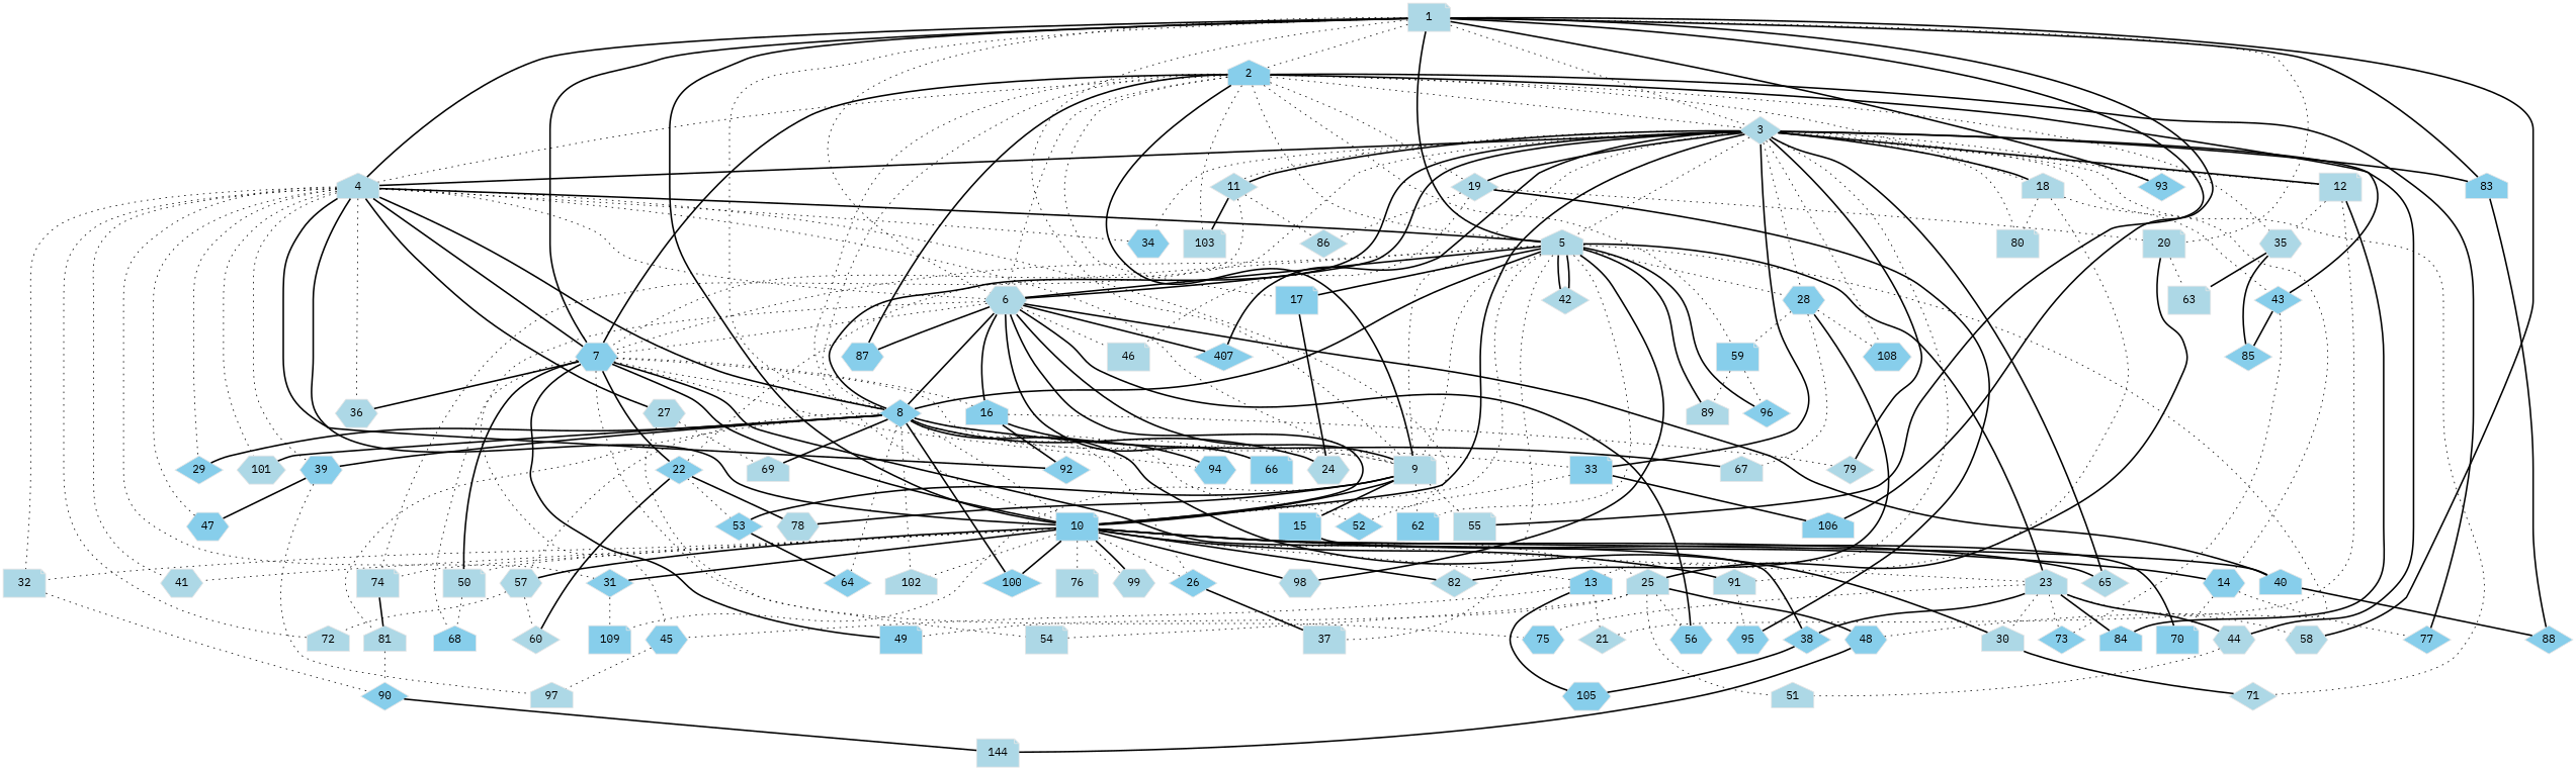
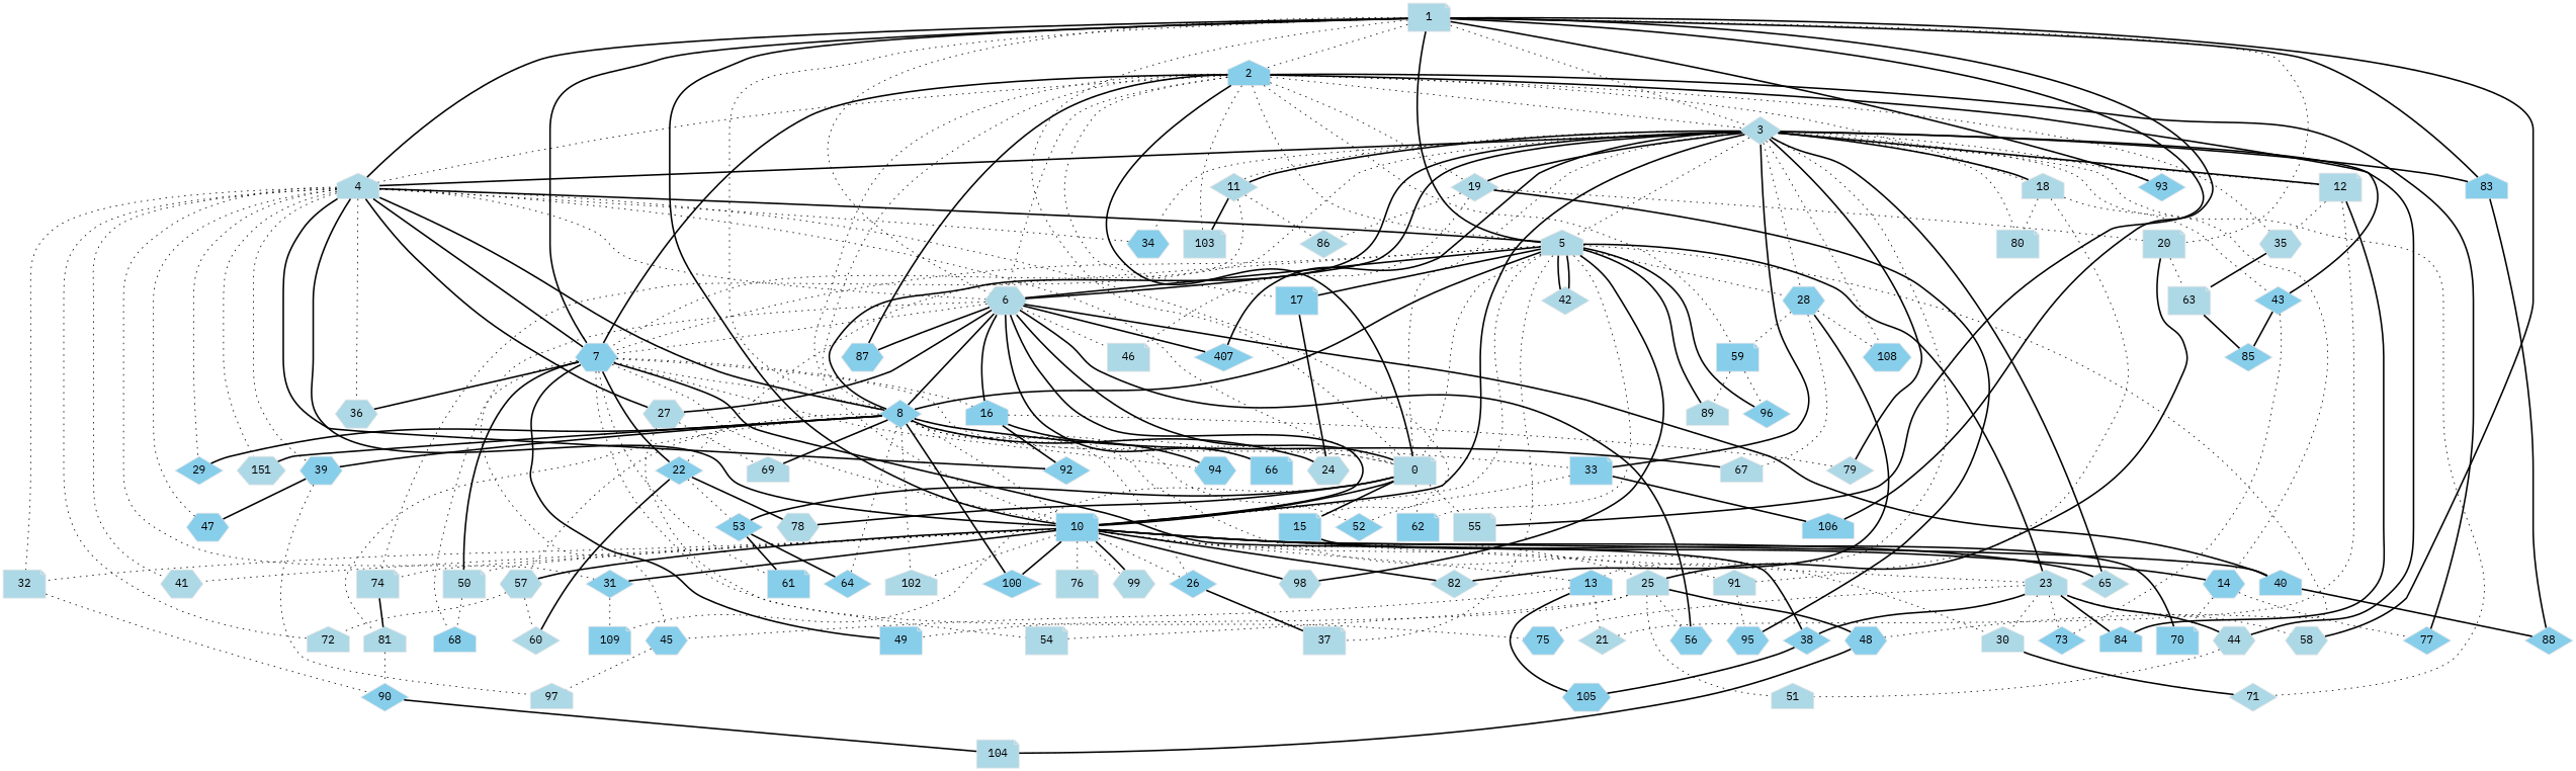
  graph {
    fontname="IBM Plex Mono"
    node [color=gray90 fillcolor=lightblue fontname="IBM Plex Mono" shape=diamond style=filled]
    edge [fontname="IBM Plex Mono" style=dotted]
    1 [shape=note]
    2 [fillcolor=skyblue shape=house]
    3
    4 [shape=house]
    5 [shape=house]
    6 [shape=hexagon]
    7 [fillcolor=skyblue shape=hexagon]
    8 [fillcolor=skyblue]
-   9 [shape=note]
+   9 [shape=note label=0]
    10 [fillcolor=skyblue shape=note]
    20 [shape=note]
    55 [shape=note]
    58 [shape=hexagon]
    83 [fillcolor=skyblue shape=house]
    93 [fillcolor=skyblue]
    106 [fillcolor=skyblue shape=house]
    17 [fillcolor=skyblue shape=note]
    18 [shape=house]
    19
    35 [shape=hexagon]
    43 [fillcolor=skyblue]
    59 [fillcolor=skyblue shape=note]
    77 [fillcolor=skyblue]
    87 [fillcolor=skyblue shape=hexagon]
    103 [shape=note]
    11
    12 [shape=note]
    13 [fillcolor=skyblue shape=house]
    14 [fillcolor=skyblue shape=hexagon]
    28 [fillcolor=skyblue shape=hexagon]
    33 [fillcolor=skyblue shape=note]
    34 [fillcolor=skyblue shape=hexagon]
    44 [shape=hexagon]
    65
    71
    79
    80 [shape=note]
    n38 [fillcolor=skyblue label=407]
    108 [fillcolor=skyblue shape=hexagon]
    15 [fillcolor=skyblue shape=note]
    27 [shape=hexagon]
    29 [fillcolor=skyblue]
    31 [fillcolor=skyblue]
    32 [shape=note]
    36 [shape=hexagon]
    39 [fillcolor=skyblue shape=hexagon]
    41 [shape=hexagon]
    47 [fillcolor=skyblue shape=hexagon]
    72 [shape=house]
    92 [fillcolor=skyblue]
-   101 [shape=hexagon]
+   101 [shape=hexagon label=151]
    22 [fillcolor=skyblue]
    23 [shape=house]
    37 [shape=note]
    42
    48 [fillcolor=skyblue shape=hexagon]
    62 [fillcolor=skyblue shape=note]
    89 [shape=house]
    96 [fillcolor=skyblue]
    98 [shape=hexagon]
    16 [fillcolor=skyblue shape=house]
    40 [fillcolor=skyblue shape=house]
    45 [fillcolor=skyblue shape=hexagon]
    46 [shape=note]
    56 [fillcolor=skyblue shape=hexagon]
    66 [fillcolor=skyblue shape=note]
    38 [fillcolor=skyblue]
    49 [fillcolor=skyblue shape=note]
    50 [shape=note]
+   61 [fillcolor=skyblue shape=note]
    68 [fillcolor=skyblue shape=house]
    75 [fillcolor=skyblue shape=hexagon]
    94 [fillcolor=skyblue shape=hexagon]
    24 [shape=hexagon]
    26 [fillcolor=skyblue]
    30 [shape=house]
    52 [fillcolor=skyblue]
    57 [shape=hexagon]
    64 [fillcolor=skyblue]
    67 [shape=house]
    69 [shape=house]
    81 [shape=house]
    100 [fillcolor=skyblue]
    102 [shape=house]
    53 [fillcolor=skyblue]
    78 [shape=hexagon]
    109 [fillcolor=skyblue shape=note]
    25 [shape=house]
    74 [shape=note]
    76 [shape=note]
    82
    91 [shape=house]
    99 [shape=hexagon]
    63 [shape=note]
    88 [fillcolor=skyblue]
    86
    95 [fillcolor=skyblue shape=hexagon]
    85 [fillcolor=skyblue]
    73 [fillcolor=skyblue]
    21
    84 [fillcolor=skyblue shape=house]
    105 [fillcolor=skyblue shape=hexagon]
    70 [fillcolor=skyblue shape=note]
    51 [shape=house]
    54 [shape=note]
    90 [fillcolor=skyblue]
    97 [shape=house]
    60
-   104 [shape=note label=144]
+   104 [shape=note]
    1 -- 2
    1 -- 3
    1 -- 4 [style=bold]
    1 -- 5 [style=bold]
    1 -- 6
    1 -- 7 [style=bold]
    1 -- 8
    1 -- 9
    1 -- 10 [style=bold]
    1 -- 20
    1 -- 55 [style=bold]
    1 -- 58 [style=bold]
    1 -- 83 [style=bold]
    1 -- 93 [style=bold]
    1 -- 106 [style=bold]
    2 -- 3
    2 -- 4
    2 -- 5
    2 -- 6
    2 -- 7 [style=bold]
    2 -- 8
    2 -- 9 [style=bold]
    2 -- 10
    2 -- 17
    2 -- 18
    2 -- 19
    2 -- 35
    2 -- 43 [style=bold]
    2 -- 59
    2 -- 77 [style=bold]
    2 -- 87 [style=bold]
    2 -- 103
    3 -- 4 [style=bold]
    3 -- 5
    3 -- 6 [style=bold]
    3 -- 7
    3 -- 8 [style=bold]
    3 -- 9
    3 -- 10 [style=bold]
    3 -- 83 [style=bold]
    3 -- 93
    3 -- 18 [style=bold]
    3 -- 19 [style=bold]
    3 -- 11
    3 -- 11 [style=bold]
    3 -- 12
    3 -- 12 [style=bold]
    3 -- 13
    3 -- 14
    3 -- 28
    3 -- 33 [style=bold]
    3 -- 34
    3 -- 44 [style=bold]
    3 -- 65 [style=bold]
    3 -- 71
    3 -- 79 [style=bold]
    3 -- 80
    3 -- n38 [style=bold]
    3 -- 108
    4 -- 5 [style=bold]
    4 -- 6
    4 -- 7 [style=bold]
    4 -- 8 [style=bold]
    4 -- 9
    4 -- 10 [style=bold]
    4 -- 34
    4 -- 15
    4 -- 27 [style=bold]
    4 -- 29
    4 -- 31
    4 -- 32
    4 -- 36
    4 -- 39
    4 -- 41
    4 -- 47
    4 -- 72
    4 -- 92 [style=bold]
    4 -- 101
    5 -- 6 [style=bold]
    5 -- 7
    5 -- 8 [style=bold]
    5 -- 9
    5 -- 10
    5 -- 17 [style=bold]
    5 -- 28
    5 -- 22
    5 -- 23 [style=bold]
    5 -- 37
    5 -- 42 [style=bold]
    5 -- 42 [style=bold]
    5 -- 48
    5 -- 62
    5 -- 89 [style=bold]
    5 -- 96 [style=bold]
    5 -- 98 [style=bold]
    6 -- 7
    6 -- 8 [style=bold]
    6 -- 9 [style=bold]
    6 -- 10 [style=bold]
    6 -- 87 [style=bold]
    6 -- n38 [style=bold]
+   6 -- 27 [style=bold]
    6 -- 16 [style=bold]
    6 -- 40 [style=bold]
    6 -- 45
    6 -- 46
    6 -- 56 [style=bold]
    6 -- 66 [style=bold]
    7 -- 8
    7 -- 9
-   7 -- 10 [style=bold]
+   7 -- 10
    7 -- 36 [style=bold]
    7 -- 22 [style=bold]
    7 -- 16
    7 -- 38 [style=bold]
    7 -- 49 [style=bold]
    7 -- 50 [style=bold]
+   7 -- 61
    7 -- 68
    7 -- 75
    7 -- 94
    8 -- 9
    8 -- 10
    8 -- 33
    8 -- 29 [style=bold]
    8 -- 39 [style=bold]
    8 -- 101 [style=bold]
    8 -- 66
    8 -- 24 [style=bold]
    8 -- 26
-   8 -- 30 [style=bold]
+   8 -- 30
    8 -- 52
    8 -- 57
    8 -- 64
    8 -- 67 [style=bold]
    8 -- 69 [style=bold]
    8 -- 81
    8 -- 100 [style=bold]
    8 -- 102
    9 -- 10 [style=bold]
    9 -- 55
    9 -- 15 [style=bold]
    9 -- 62
    9 -- 53 [style=bold]
    9 -- 78 [style=bold]
    9 -- 109
    10 -- 13
    10 -- 14 [style=bold]
    10 -- 65 [style=bold]
    10 -- 31 [style=bold]
    10 -- 32
    10 -- 41
    10 -- 23
    10 -- 98 [style=bold]
    10 -- 40 [style=bold]
    10 -- 50
    10 -- 26
    10 -- 57 [style=bold]
    10 -- 100 [style=bold]
    10 -- 102
    10 -- 25
    10 -- 74
    10 -- 76
    10 -- 82 [style=bold]
-   10 -- 91 [style=bold]
+   10 -- 91
    10 -- 99
    10 -- 99 [style=bold]
    20 -- 25 [style=bold]
    20 -- 63
    83 -- 88 [style=bold]
    17 -- 24 [style=bold]
    18 -- 43
    18 -- 80
    18 -- 91
    19 -- 20
    19 -- 46
    19 -- 86
    19 -- 95 [style=bold]
    35 -- 63 [style=bold]
-   35 -- 85 [style=bold]
+   63 -- 85 [style=bold]
    43 -- 85 [style=bold]
    43 -- 73
    59 -- 89
    59 -- 96
    11 -- 103 [style=bold]
    11 -- 74
    11 -- 86
    12 -- 35
    12 -- 21
    12 -- 84 [style=bold]
    13 -- 45
    13 -- 21
    13 -- 105 [style=bold]
    14 -- 77
    14 -- 70
    28 -- 59
    28 -- 108
    28 -- 67
    28 -- 82 [style=bold]
    33 -- 106 [style=bold]
    33 -- 52
    44 -- 51
    15 -- 70 [style=bold]
    27 -- 69
    27 -- 54
    31 -- 109
    32 -- 90
    39 -- 47 [style=bold]
    39 -- 97
    22 -- 53
    22 -- 78 [style=bold]
    22 -- 60 [style=bold]
    23 -- 58
    23 -- 44 [style=bold]
    23 -- 38 [style=bold]
    23 -- 75
    23 -- 30
    23 -- 73
    23 -- 84 [style=bold]
    48 -- 104 [style=bold]
    16 -- 79
    16 -- 92 [style=bold]
    16 -- 94 [style=bold]
    40 -- 88 [style=bold]
    45 -- 97
    38 -- 105 [style=bold]
    50 -- 68
    26 -- 37 [style=bold]
    30 -- 71 [style=bold]
    57 -- 72
    57 -- 60
    81 -- 90
+   53 -- 61 [style=bold]
    53 -- 64 [style=bold]
    25 -- 48 [style=bold]
    25 -- 56
    25 -- 49
    25 -- 51
    25 -- 54
    74 -- 81 [style=bold]
    91 -- 95
    90 -- 104 [style=bold]
  }
